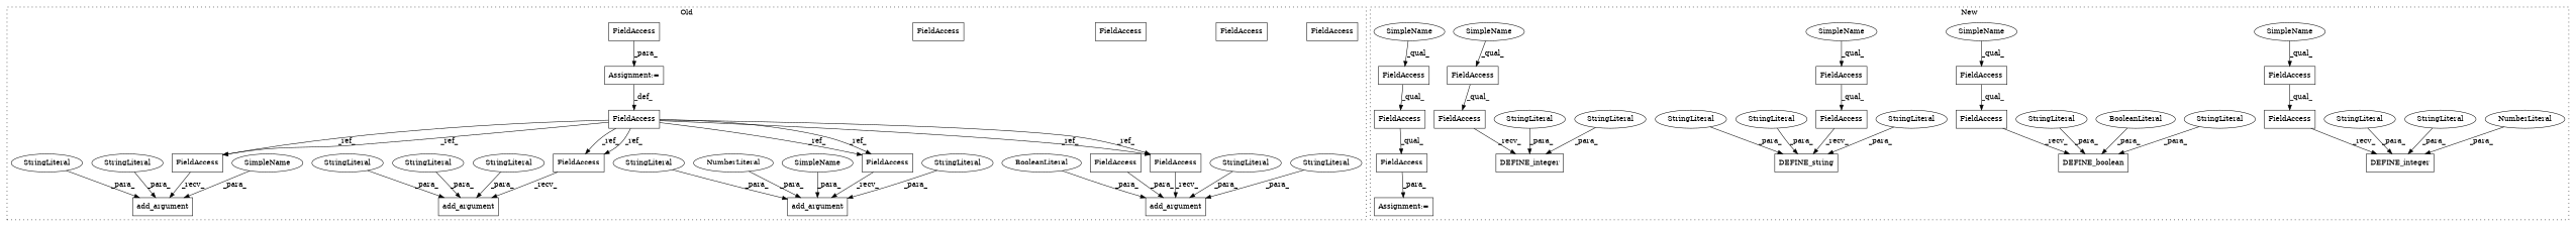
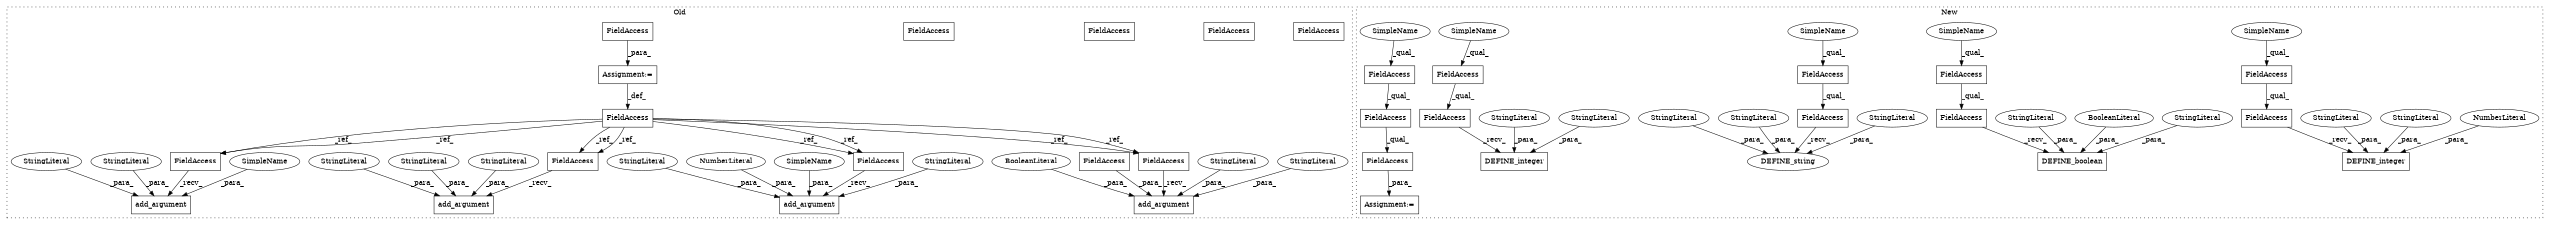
  digraph {
    node [a=22 l=6 s=301 shape=box]
    n1 [a=32 l="13,1" label=add_argument s="451,517"]
    n2 [a=34 l=7 label=NumberLiteral s=482 shape=ellipse]
    n3 [label=FieldAccess s=295]
    n4 [a=32 l="13,1" label=add_argument s="600,683"]
    n5 [label=FieldAccess s=524]
    n6 [a=32 l="13,1" label=add_argument s="329,437"]
    n7 [l=4 label=FieldAccess s=638]
    n8 [label=FieldAccess s=444]
    n9 [label=FieldAccess s=322]
    n10 [label=FieldAccess s=593]
    n11 [a=9 l=5 label=BooleanLiteral s=643 shape=ellipse]
    n12 [a=45 l=53 label=StringLiteral s=384 shape=ellipse]
    n13 [a=45 l=24 label=StringLiteral s=613 shape=ellipse]
    n14 [a=45 l=34 label=StringLiteral s=649 shape=ellipse]
    n15 [a=45 l=27 label=StringLiteral s=490 shape=ellipse]
    n16 [a=45 l=13 label=StringLiteral s=464 shape=ellipse]
    n17 [a=45 l=20 label=StringLiteral s=363 shape=ellipse]
    n18 [a=45 l=13 label=StringLiteral s=342 shape=ellipse]
    n19 [a=7 l=1 label="Assignment:="]
    n20 [a=32 l="13,1" label=add_argument s="531,586"]
    n21 [l=14 label=FieldAccess s=302]
    n22 [a=45 l=23 label=StringLiteral s=563 shape=ellipse]
    n23 [a=45 l=12 label=StringLiteral s=544 shape=ellipse]
    n24 [a=42 l=3 label=SimpleName s=478 shape=ellipse]
    n25 [a=42 l=3 label=SimpleName s=557 shape=ellipse]
    n26 [label=FieldAccess s=524]
    n27 [label=FieldAccess s=322]
    n28 [label=FieldAccess s=593]
    n29 [label=FieldAccess s=444]
    n30 [a=32 l="15,1" label=DEFINE_boolean s="651,729"]
    n31 [l=20 label=FieldAccess s=630]
    n32 [l=14 label=FieldAccess s=630]
    n33 [l=14 label=FieldAccess s=461]
    n34 [l=20 label=FieldAccess s=461]
    n35 [a=32 l="15,1" label=DEFINE_integer s="482,544"]
    n36 [a=34 l=7 label=NumberLiteral s=509 shape=ellipse]
    n37 [l=14 label=FieldAccess s=551]
    n38 [l=20 label=FieldAccess s=551]
    n39 [l=14 label=FieldAccess]
    n40 [l=20 label=FieldAccess]
    n41 [l=26 label=FieldAccess]
    n42 [a=9 l=5 label=BooleanLiteral s=689 shape=ellipse]
    n43 [a=45 l=11 label=StringLiteral s=497 shape=ellipse]
    n44 [a=45 l=27 label=StringLiteral s=517 shape=ellipse]
    n45 [a=45 l=34 label=StringLiteral s=695 shape=ellipse]
    n46 [a=45 l=22 label=StringLiteral s=666 shape=ellipse]
    n47 [a=7 l=1 label="Assignment:=" s=300]
    n48 [l=14 label=FieldAccess s=333]
    n49 [l=20 label=FieldAccess s=333]
    n50 [a=32 l="15,1" label=DEFINE_integer s="572,623"]
-   n51 [a=32 l="14,1" label=DEFINE_string s="354,454"]
+   n51 [a=32 l="14,1" label=DEFINE_string s="354,454" shape=ellipse]
    n52 [a=45 l=23 label=StringLiteral s=600 shape=ellipse]
    n53 [a=45 l=53 label=StringLiteral s=401 shape=ellipse]
    n54 [a=45 l=20 label=StringLiteral s=380 shape=ellipse]
    n55 [a=45 l=11 label=StringLiteral s=368 shape=ellipse]
    n56 [a=45 l=10 label=StringLiteral s=587 shape=ellipse]
    n57 [a=42 l=10 label=SimpleName s=461 shape=ellipse]
    n58 [a=42 l=10 label=SimpleName s=551 shape=ellipse]
    n59 [a=42 l=10 label=SimpleName s=630 shape=ellipse]
    n60 [a=42 l=10 label=SimpleName s=333 shape=ellipse]
    n61 [a=42 l=10 label=SimpleName shape=ellipse]
    subgraph cluster_1 {
      label=Old
      style=dotted
      n1
      n2
      n3
      n4
      n5
      n6
      n7
      n8
      n9
      n10
      n11
      n12
      n13
      n14
      n15
      n16
      n17
      n18
      n19
      n20
      n21
      n22
      n23
      n24
      n25
      n26
      n27
      n28
      n29
    }
    subgraph cluster_2 {
      label=New
      style=dotted
      n30
      n31
      n32
      n33
      n34
      n35
      n36
      n37
      n38
      n39
      n40
      n41
      n42
      n43
      n44
      n45
      n46
      n47
      n48
      n49
      n50
      n51
      n52
      n53
      n54
      n55
      n56
      n57
      n58
      n59
      n60
      n61
    }
    n2 -> n1 [label=_para_]
    n3 -> n26 [label=_ref_]
    n3 -> n26 [label=_ref_]
    n3 -> n27 [label=_ref_]
    n3 -> n27 [label=_ref_]
    n3 -> n28 [label=_ref_]
    n3 -> n28 [label=_ref_]
    n3 -> n29 [label=_ref_]
    n3 -> n29 [label=_ref_]
    n7 -> n4 [label=_para_]
    n11 -> n4 [label=_para_]
    n12 -> n6 [label=_para_]
    n13 -> n4 [label=_para_]
    n14 -> n4 [label=_para_]
    n15 -> n1 [label=_para_]
    n16 -> n1 [label=_para_]
    n17 -> n6 [label=_para_]
    n18 -> n6 [label=_para_]
    n19 -> n3 [label=_def_]
    n21 -> n19 [label=_para_]
    n22 -> n20 [label=_para_]
    n23 -> n20 [label=_para_]
    n24 -> n1 [label=_para_]
    n25 -> n20 [label=_para_]
    n26 -> n20 [label=_recv_]
    n27 -> n6 [label=_recv_]
    n28 -> n4 [label=_recv_]
    n29 -> n1 [label=_recv_]
    n31 -> n30 [label=_recv_]
    n32 -> n31 [label=_qual_]
    n33 -> n34 [label=_qual_]
    n34 -> n35 [label=_recv_]
    n36 -> n35 [label=_para_]
    n37 -> n38 [label=_qual_]
    n38 -> n50 [label=_recv_]
    n39 -> n40 [label=_qual_]
    n40 -> n41 [label=_qual_]
    n41 -> n47 [label=_para_]
    n42 -> n30 [label=_para_]
    n43 -> n35 [label=_para_]
    n44 -> n35 [label=_para_]
    n45 -> n30 [label=_para_]
    n46 -> n30 [label=_para_]
    n48 -> n49 [label=_qual_]
    n49 -> n51 [label=_recv_]
    n52 -> n50 [label=_para_]
    n53 -> n51 [label=_para_]
    n54 -> n51 [label=_para_]
    n55 -> n51 [label=_para_]
    n56 -> n50 [label=_para_]
    n57 -> n33 [label=_qual_]
    n58 -> n37 [label=_qual_]
    n59 -> n32 [label=_qual_]
    n60 -> n48 [label=_qual_]
    n61 -> n39 [label=_qual_]
  }
